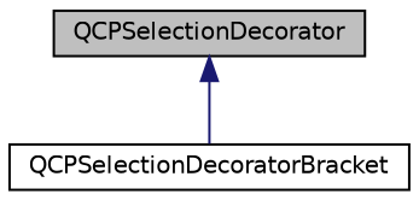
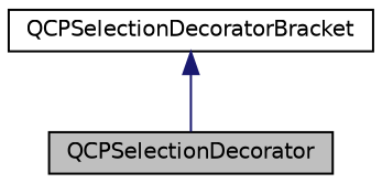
  digraph {
    node [color=black fontname=Helvetica fontsize=10 shape=record style=filled]
    n1 [fillcolor=grey75 fontcolor=black height=0.2 label=QCPSelectionDecorator width=0.4]
    n2 [fillcolor=white height=0.2 label=QCPSelectionDecoratorBracket width=0.4]
-   n1 -> n2 [color=midnightblue dir=back fontname=Helvetica fontsize=10 labelfontname=Helvetica labelfontsize=10 style=solid]
+   n2 -> n1 [color=midnightblue dir=back fontname=Helvetica fontsize=10 labelfontname=Helvetica labelfontsize=10 style=solid]
  }
